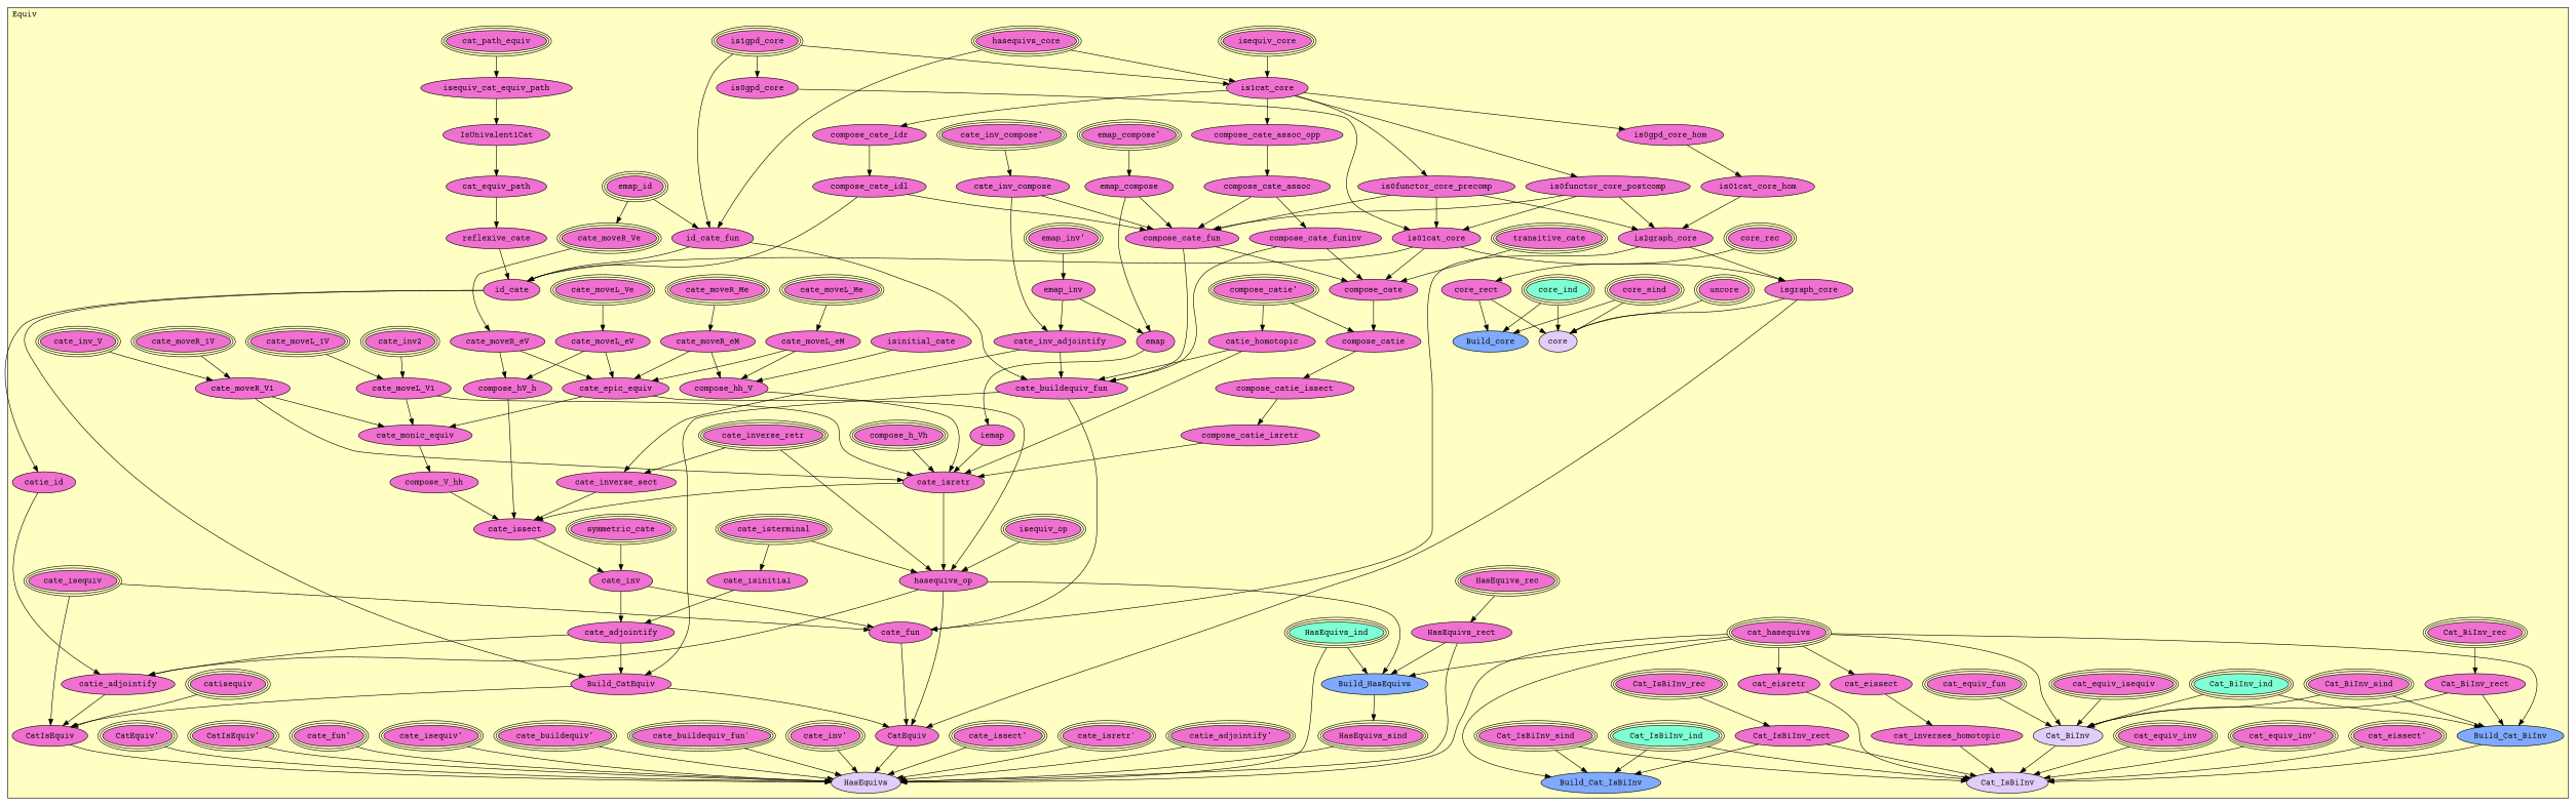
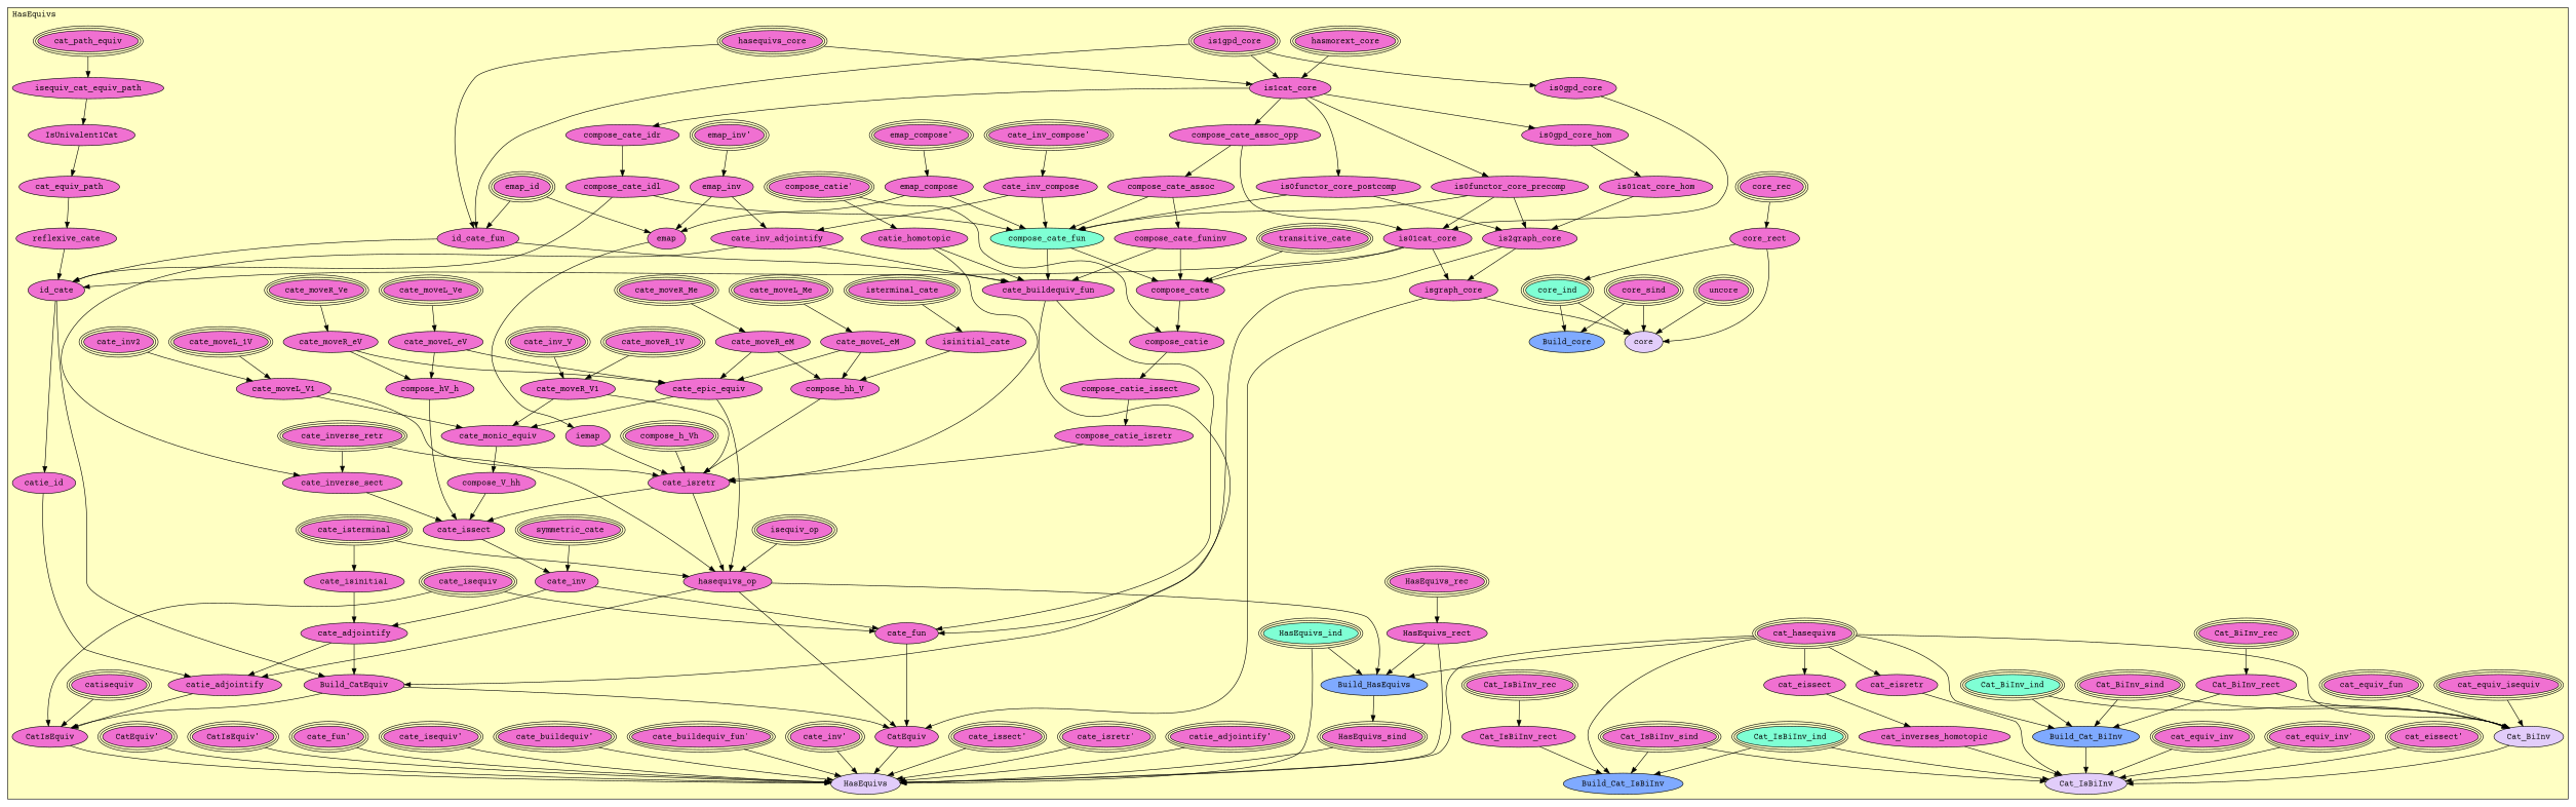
  digraph {
    fontname="Courier Prime"
    node [fillcolor="#F070D1" fontname="Courier Prime" style=filled]
    edge [fontname="Courier Prime"]
    n1 [fillcolor="#E2CDFA" label=HasEquivs]
    n2 [label=cat_hasequivs peripheries=3]
    n3 [label=cat_eissect]
    n4 [label=cat_inverses_homotopic]
    n5 [label=cat_equiv_isequiv peripheries=3]
    n6 [label=cat_equiv_fun peripheries=3]
    n7 [label=Cat_BiInv_sind peripheries=3]
    n8 [label=Cat_BiInv_rec peripheries=3]
    n9 [fillcolor="#7FFFD4" label=Cat_BiInv_ind peripheries=3]
    n10 [label=Cat_BiInv_rect]
    n11 [fillcolor="#7FAAFF" label=Build_Cat_BiInv]
    n12 [fillcolor="#E2CDFA" label=Cat_BiInv]
    n13 [label="cat_eissect'" peripheries=3]
    n14 [label="cat_equiv_inv'" peripheries=3]
    n15 [label=cat_eisretr]
    n16 [label=cat_equiv_inv peripheries=3]
    n17 [label=Cat_IsBiInv_sind peripheries=3]
    n18 [label=Cat_IsBiInv_rec peripheries=3]
    n19 [fillcolor="#7FFFD4" label=Cat_IsBiInv_ind peripheries=3]
    n20 [label=Cat_IsBiInv_rect]
    n21 [fillcolor="#7FAAFF" label=Build_Cat_IsBiInv]
    n22 [fillcolor="#E2CDFA" label=Cat_IsBiInv]
+   n23 [label=isterminal_cate peripheries=3]
    n24 [label=isinitial_cate]
    n25 [label=cate_isterminal peripheries=3]
    n26 [label=cate_isinitial]
-   n27 [label=isequiv_core peripheries=3]
+   n27 [label=hasmorext_core peripheries=3]
    n28 [label=hasequivs_core peripheries=3]
    n29 [label=is1gpd_core peripheries=3]
    n30 [label=is0gpd_core]
    n31 [label=is1cat_core]
    n32 [label=is0functor_core_precomp]
    n33 [label=is0functor_core_postcomp]
    n34 [label=is0gpd_core_hom]
    n35 [label=is01cat_core_hom]
    n36 [label=is2graph_core]
    n37 [label=is01cat_core]
    n38 [label=isgraph_core]
    n39 [label=uncore peripheries=3]
    n40 [label=core_sind peripheries=3]
    n41 [label=core_rec peripheries=3]
    n42 [fillcolor="#7FFFD4" label=core_ind peripheries=3]
    n43 [label=core_rect]
    n44 [fillcolor="#7FAAFF" label=Build_core]
    n45 [fillcolor="#E2CDFA" label=core]
    n46 [label=cat_path_equiv peripheries=3]
    n47 [label=isequiv_cat_equiv_path]
    n48 [label=IsUnivalent1Cat]
    n49 [label=cat_equiv_path]
    n50 [label="emap_inv'" peripheries=3]
    n51 [label=emap_inv]
    n52 [label="emap_compose'" peripheries=3]
    n53 [label=emap_compose]
    n54 [label=emap_id peripheries=3]
    n55 [label=emap]
    n56 [label=iemap]
    n57 [label=cate_inv_V peripheries=3]
    n58 [label="cate_inv_compose'" peripheries=3]
    n59 [label=cate_inv_compose]
    n60 [label=cate_inv2 peripheries=3]
    n61 [label=cate_moveR_1V peripheries=3]
    n62 [label=cate_moveR_V1]
    n63 [label=cate_moveL_1V peripheries=3]
    n64 [label=cate_moveL_V1]
    n65 [label=cate_moveR_Ve peripheries=3]
    n66 [label=cate_moveL_Ve peripheries=3]
    n67 [label=cate_moveR_eV]
    n68 [label=cate_moveL_eV]
    n69 [label=cate_moveR_Me peripheries=3]
    n70 [label=cate_moveL_Me peripheries=3]
    n71 [label=cate_moveR_eM]
    n72 [label=cate_moveL_eM]
    n73 [label=cate_epic_equiv]
    n74 [label=cate_monic_equiv]
    n75 [label=compose_hV_h]
    n76 [label=compose_hh_V]
    n77 [label=compose_h_Vh peripheries=3]
    n78 [label=compose_V_hh]
    n79 [label=transitive_cate peripheries=3]
    n80 [label=compose_cate_idr]
    n81 [label=compose_cate_idl]
    n82 [label=compose_cate_assoc_opp]
    n83 [label=compose_cate_assoc]
    n84 [label=id_cate_fun]
    n85 [label=compose_cate_funinv]
-   n86 [label=compose_cate_fun]
+   n86 [fillcolor="#7FFFD4" label=compose_cate_fun]
    n87 [label=compose_cate]
    n88 [label="compose_catie'" peripheries=3]
    n89 [label=compose_catie]
    n90 [label=compose_catie_issect]
    n91 [label=compose_catie_isretr]
    n92 [label=catie_homotopic]
    n93 [label=symmetric_cate peripheries=3]
    n94 [label=reflexive_cate]
    n95 [label=id_cate]
    n96 [label=catie_id]
    n97 [label=cate_inv_adjointify]
    n98 [label=cate_inverse_retr peripheries=3]
    n99 [label=cate_inverse_sect]
    n100 [label=cate_isretr]
    n101 [label=cate_issect]
    n102 [label=isequiv_op peripheries=3]
    n103 [label=hasequivs_op]
    n104 [label=cate_inv]
    n105 [label=cate_adjointify]
    n106 [label=catie_adjointify]
    n107 [label=cate_buildequiv_fun]
    n108 [label=Build_CatEquiv]
    n109 [label=cate_isequiv peripheries=3]
    n110 [label=catisequiv peripheries=3]
    n111 [label=CatIsEquiv]
    n112 [label=cate_fun]
    n113 [label=CatEquiv]
    n114 [label="catie_adjointify'" peripheries=3]
    n115 [label="cate_isretr'" peripheries=3]
    n116 [label="cate_issect'" peripheries=3]
    n117 [label="cate_inv'" peripheries=3]
    n118 [label="cate_buildequiv_fun'" peripheries=3]
    n119 [label="cate_buildequiv'" peripheries=3]
    n120 [label="cate_isequiv'" peripheries=3]
    n121 [label="cate_fun'" peripheries=3]
    n122 [label="CatIsEquiv'" peripheries=3]
    n123 [label="CatEquiv'" peripheries=3]
    n124 [label=HasEquivs_sind peripheries=3]
    n125 [label=HasEquivs_rec peripheries=3]
    n126 [fillcolor="#7FFFD4" label=HasEquivs_ind peripheries=3]
    n127 [label=HasEquivs_rect]
    n128 [fillcolor="#7FAAFF" label=Build_HasEquivs]
    subgraph cluster_1 {
      fillcolor="#FFFFC3"
-     label=Equiv
+     label=HasEquivs
      labeljust=l
      style=filled
      n1
      n2
      n3
      n4
      n5
      n6
      n7
      n8
      n9
      n10
      n11
      n12
      n13
      n14
      n15
      n16
      n17
      n18
      n19
      n20
      n21
      n22
+     n23
      n24
      n25
      n26
      n27
      n28
      n29
      n30
      n31
      n32
      n33
      n34
      n35
      n36
      n37
      n38
      n39
      n40
      n41
      n42
      n43
      n44
      n45
      n46
      n47
      n48
      n49
      n50
      n51
      n52
      n53
      n54
      n55
      n56
      n57
      n58
      n59
      n60
      n61
      n62
      n63
      n64
      n65
      n66
      n67
      n68
      n69
      n70
      n71
      n72
      n73
      n74
      n75
      n76
      n77
      n78
      n79
      n80
      n81
      n82
      n83
      n84
      n85
      n86
      n87
      n88
      n89
      n90
      n91
      n92
      n93
      n94
      n95
      n96
      n97
      n98
      n99
      n100
      n101
      n102
      n103
      n104
      n105
      n106
      n107
      n108
      n109
      n110
      n111
      n112
      n113
      n114
      n115
      n116
      n117
      n118
      n119
      n120
      n121
      n122
      n123
      n124
      n125
      n126
      n127
      n128
    }
    n2 -> n1
    n2 -> n3
    n2 -> n11
    n2 -> n12
    n2 -> n15
    n2 -> n21
    n2 -> n128
    n3 -> n4
    n4 -> n22
    n5 -> n12
    n6 -> n12
    n7 -> n11
    n7 -> n12
    n8 -> n10
    n9 -> n11
    n9 -> n12
    n10 -> n11
    n10 -> n12
    n11 -> n22
    n12 -> n22
    n13 -> n22
    n14 -> n22
    n15 -> n22
    n16 -> n22
    n17 -> n21
    n17 -> n22
    n18 -> n20
    n19 -> n21
    n19 -> n22
    n20 -> n21
-   n20 -> n22
+   n23 -> n24
    n24 -> n76
    n25 -> n26
    n25 -> n103
    n26 -> n105
    n27 -> n31
    n28 -> n31
    n28 -> n84
    n29 -> n30
    n29 -> n31
    n29 -> n84
    n30 -> n37
    n31 -> n32
    n31 -> n33
    n31 -> n34
    n31 -> n80
    n31 -> n82
    n32 -> n36
    n32 -> n37
    n32 -> n86
    n33 -> n36
-   n33 -> n37
+   n82 -> n37
    n33 -> n86
    n34 -> n35
    n35 -> n36
    n36 -> n38
    n36 -> n112
    n37 -> n38
    n37 -> n87
    n37 -> n95
    n38 -> n45
    n38 -> n113
    n39 -> n45
    n40 -> n44
    n40 -> n45
    n41 -> n43
    n42 -> n44
    n42 -> n45
-   n43 -> n44
+   n43 -> n42
    n43 -> n45
    n46 -> n47
    n47 -> n48
    n48 -> n49
    n49 -> n94
    n50 -> n51
    n51 -> n55
    n51 -> n97
    n52 -> n53
    n53 -> n55
    n53 -> n86
-   n54 -> n65
+   n54 -> n55
    n54 -> n84
    n55 -> n56
    n56 -> n100
    n57 -> n62
    n58 -> n59
    n59 -> n86
    n59 -> n97
    n60 -> n64
    n61 -> n62
    n62 -> n74
    n62 -> n100
    n63 -> n64
    n64 -> n74
    n64 -> n100
    n65 -> n67
    n66 -> n68
    n67 -> n73
    n67 -> n75
    n68 -> n73
    n68 -> n75
    n69 -> n71
    n70 -> n72
    n71 -> n73
    n71 -> n76
    n72 -> n73
    n72 -> n76
    n73 -> n74
    n73 -> n103
    n74 -> n78
    n75 -> n101
    n76 -> n100
    n77 -> n100
    n78 -> n101
    n79 -> n87
    n80 -> n81
    n81 -> n86
    n81 -> n95
    n82 -> n83
    n83 -> n85
    n83 -> n86
    n84 -> n95
    n84 -> n107
    n85 -> n87
    n85 -> n107
    n86 -> n87
    n86 -> n107
    n87 -> n89
    n88 -> n89
    n88 -> n92
    n89 -> n90
    n90 -> n91
    n91 -> n100
    n92 -> n100
    n92 -> n107
    n93 -> n104
    n94 -> n95
    n95 -> n96
    n95 -> n108
    n96 -> n106
    n97 -> n99
    n97 -> n107
    n98 -> n99
    n98 -> n103
    n99 -> n101
    n100 -> n101
    n100 -> n103
    n101 -> n104
    n102 -> n103
    n103 -> n106
    n103 -> n113
    n103 -> n128
    n104 -> n105
    n104 -> n112
    n105 -> n106
    n105 -> n108
    n106 -> n111
    n107 -> n108
    n107 -> n112
    n108 -> n111
    n108 -> n113
    n109 -> n111
    n109 -> n112
    n110 -> n111
    n111 -> n1
    n112 -> n113
    n113 -> n1
    n114 -> n1
    n115 -> n1
    n116 -> n1
    n117 -> n1
    n118 -> n1
    n119 -> n1
    n120 -> n1
    n121 -> n1
    n122 -> n1
    n123 -> n1
    n124 -> n1
    n125 -> n127
    n126 -> n1
    n126 -> n128
    n127 -> n1
    n127 -> n128
    n128 -> n124
  }
